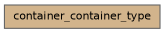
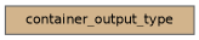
  digraph {
    rankdir=LR
-   n1 [color=gray40 fillcolor=tan fontname=Helvetica fontsize=10 height=0.2 label=container_container_type shape=record style=filled width=0.4]
+   n1 [color=gray40 fillcolor=tan fontname=Helvetica fontsize=10 height=0.2 label=container_output_type shape=record style=filled width=0.4]
  }
